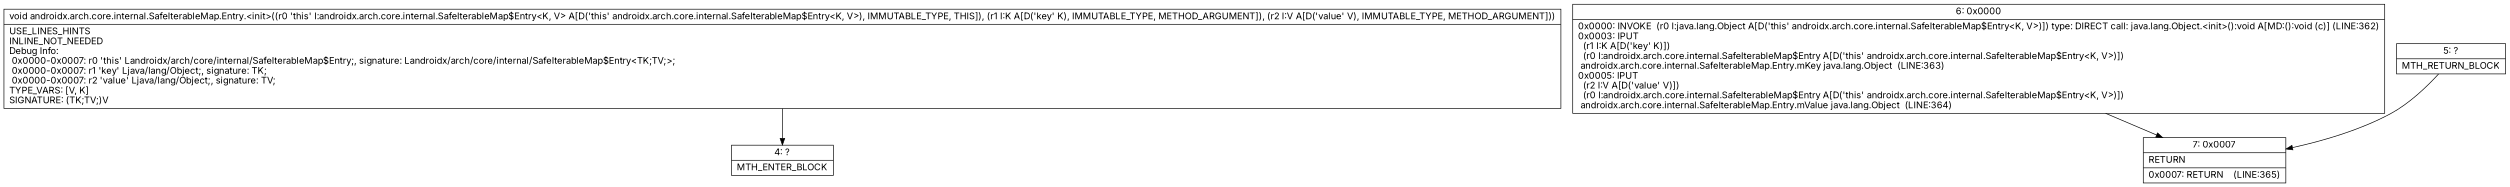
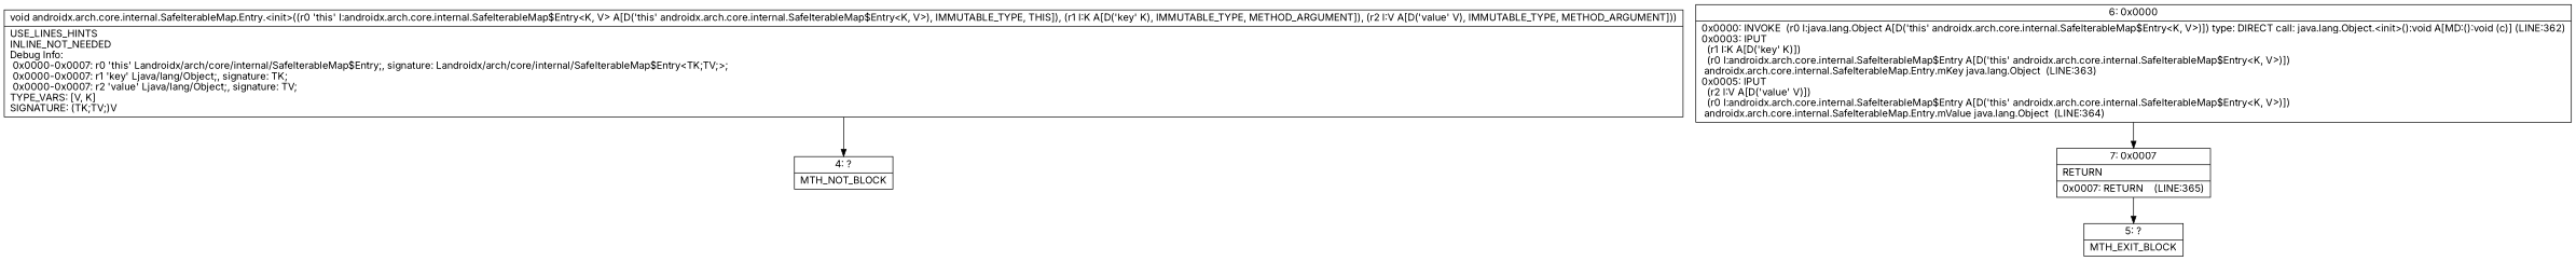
  digraph {
    fontname=Inter
    node [fontname=Inter shape=record]
    edge [fontname=Inter]
-   n1 [label="{4\:\ ?|MTH_ENTER_BLOCK\l}"]
+   n1 [label="{4\:\ ?|MTH_NOT_BLOCK\l}"]
    n2 [label="{6\:\ 0x0000|0x0000: INVOKE  (r0 I:java.lang.Object A[D('this' androidx.arch.core.internal.SafeIterableMap$Entry\<K, V\>)]) type: DIRECT call: java.lang.Object.\<init\>():void A[MD:():void (c)] (LINE:362)\l0x0003: IPUT  \l  (r1 I:K A[D('key' K)])\l  (r0 I:androidx.arch.core.internal.SafeIterableMap$Entry A[D('this' androidx.arch.core.internal.SafeIterableMap$Entry\<K, V\>)])\l androidx.arch.core.internal.SafeIterableMap.Entry.mKey java.lang.Object  (LINE:363)\l0x0005: IPUT  \l  (r2 I:V A[D('value' V)])\l  (r0 I:androidx.arch.core.internal.SafeIterableMap$Entry A[D('this' androidx.arch.core.internal.SafeIterableMap$Entry\<K, V\>)])\l androidx.arch.core.internal.SafeIterableMap.Entry.mValue java.lang.Object  (LINE:364)\l}"]
    n3 [label="{7\:\ 0x0007|RETURN\l|0x0007: RETURN    (LINE:365)\l}"]
-   n4 [label="{5\:\ ?|MTH_RETURN_BLOCK\l}"]
+   n4 [label="{5\:\ ?|MTH_EXIT_BLOCK\l}"]
    n5 [label="{void androidx.arch.core.internal.SafeIterableMap.Entry.\<init\>((r0 'this' I:androidx.arch.core.internal.SafeIterableMap$Entry\<K, V\> A[D('this' androidx.arch.core.internal.SafeIterableMap$Entry\<K, V\>), IMMUTABLE_TYPE, THIS]), (r1 I:K A[D('key' K), IMMUTABLE_TYPE, METHOD_ARGUMENT]), (r2 I:V A[D('value' V), IMMUTABLE_TYPE, METHOD_ARGUMENT]))  | USE_LINES_HINTS\lINLINE_NOT_NEEDED\lDebug Info:\l  0x0000\-0x0007: r0 'this' Landroidx\/arch\/core\/internal\/SafeIterableMap$Entry;, signature: Landroidx\/arch\/core\/internal\/SafeIterableMap$Entry\<TK;TV;\>;\l  0x0000\-0x0007: r1 'key' Ljava\/lang\/Object;, signature: TK;\l  0x0000\-0x0007: r2 'value' Ljava\/lang\/Object;, signature: TV;\lTYPE_VARS: [V, K]\lSIGNATURE: (TK;TV;)V\l}"]
    n2 -> n3
-   n4 -> n3
+   n3 -> n4
    n5 -> n1
  }
